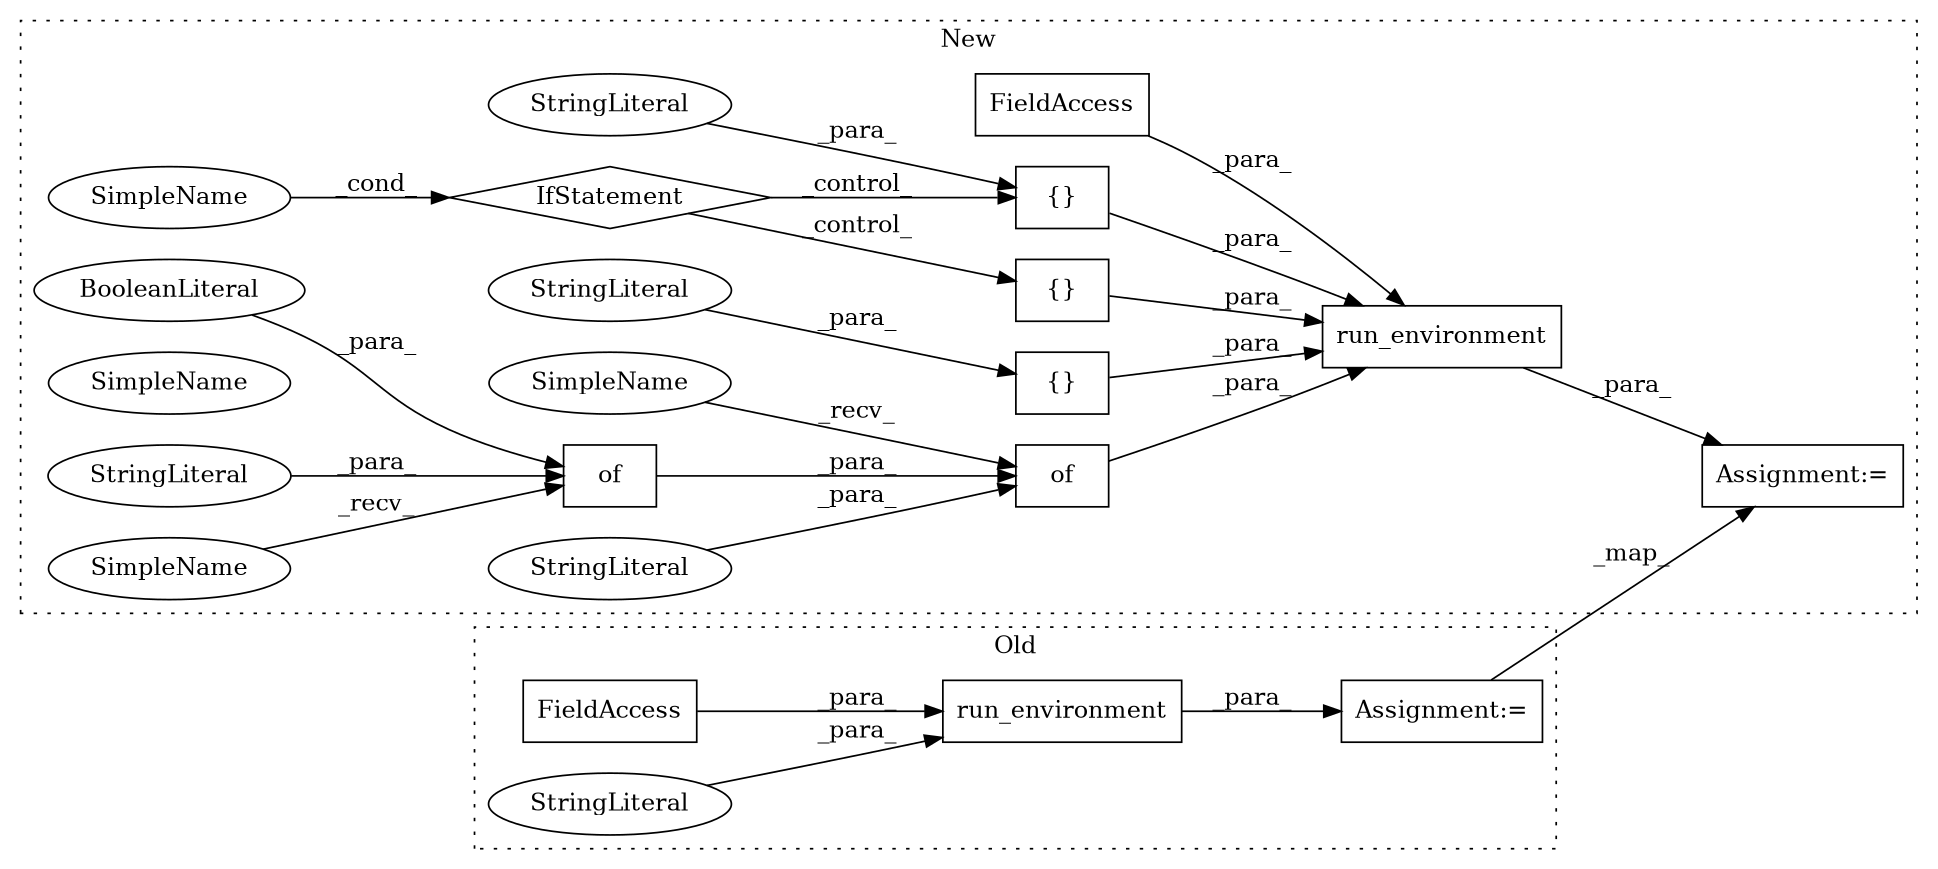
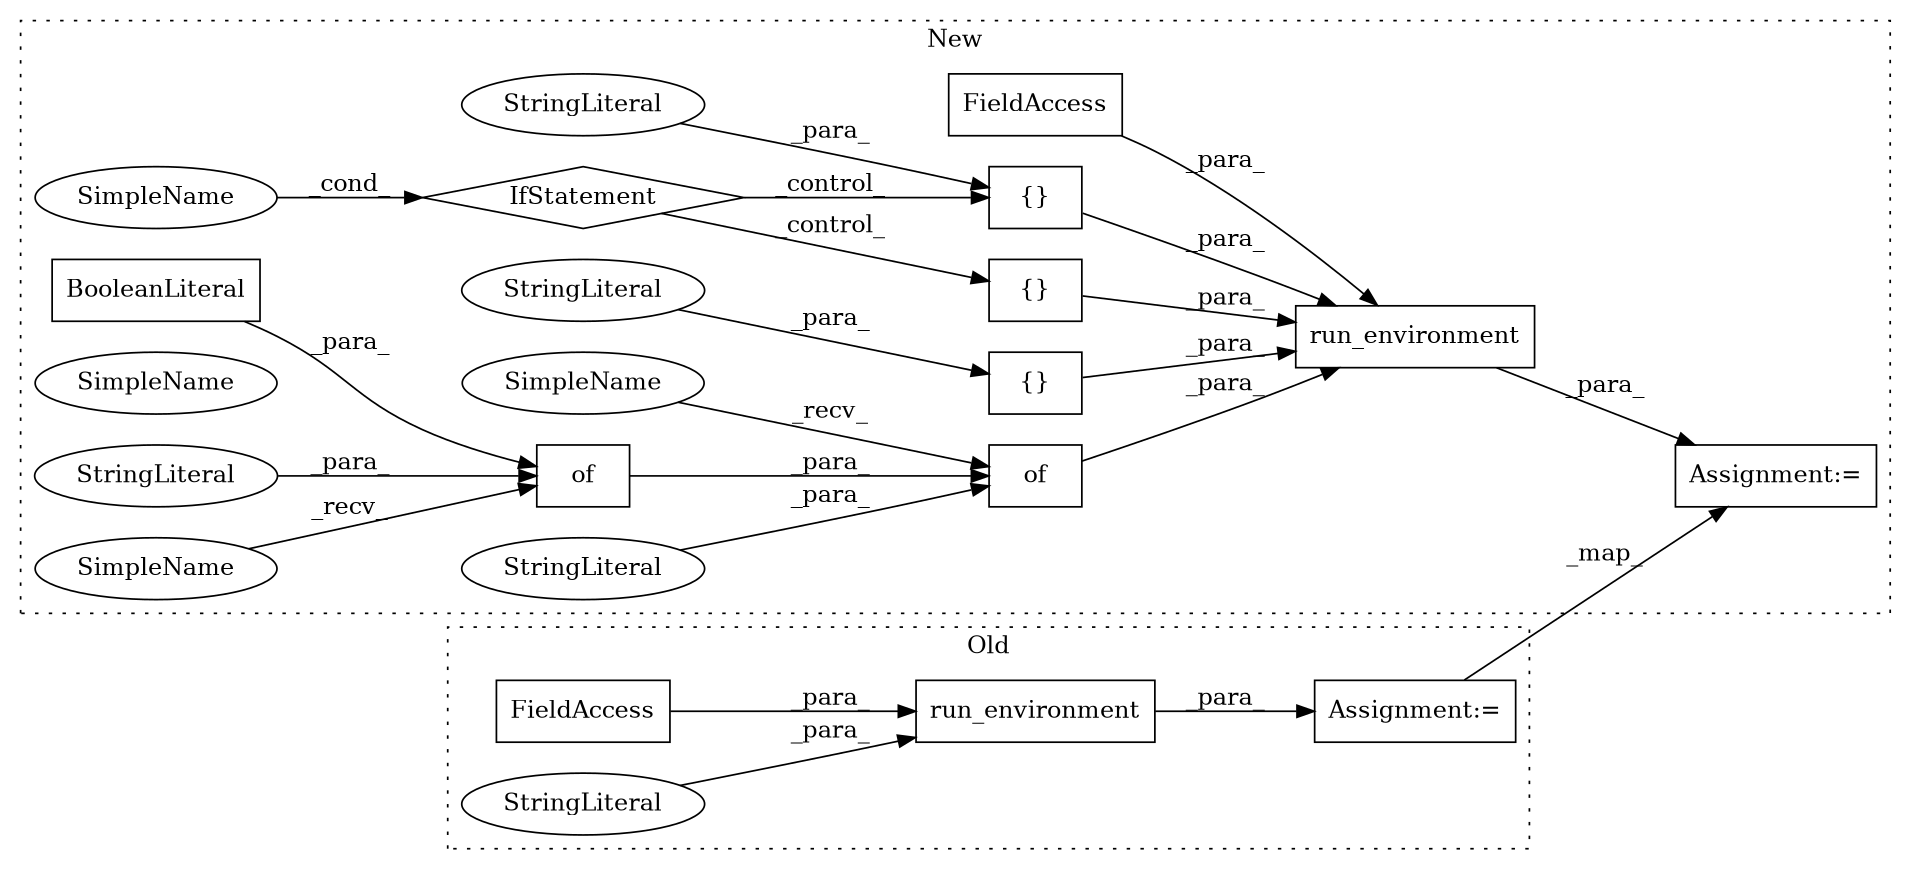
  digraph {
    rankdir=LR
    node [a=45 l=7 s=1804 shape=box]
    n1 [a=32 l="16,1" label=run_environment s="1674,1704"]
    n2 [a=22 l=6 label=FieldAccess s=1698]
    n3 [label=StringLiteral s=1690 shape=ellipse]
    n4 [a=7 l=2 label="Assignment:=" s=1672]
    n5 [a=4 l=2 label="{}" s=1838]
    n6 [a=32 l="16,1" label=run_environment s="1759,1928"]
    n7 [a=4 l="1,1" label="{}" s="1855,1863"]
    n8 [a=22 l=6 label=FieldAccess s=1775]
    n9 [a=32 l="3,1" label=of s="1869,1910"]
    n10 [a=32 l="3,1" label=of s="1892,1909"]
-   n11 [a=9 l=4 label=BooleanLiteral s=1905 shape=ellipse]
+   n11 [a=9 l=4 label=BooleanLiteral s=1905]
    n12 [label=StringLiteral s=1856 shape=ellipse]
    n13 [l=15 label=StringLiteral s=1872 shape=ellipse]
    n14 [l=9 label=StringLiteral s=1895 shape=ellipse]
    n15 [a=7 l=2 label="Assignment:=" s=1757]
    n16 [a=4 l="1,1" label="{}" s="1794,1802"]
    n17 [a=25 l=3 label=IfStatement s=1826 shape=diamond]
    n18 [a=42 l=22 label=SimpleName shape=ellipse]
    n19 [label=StringLiteral s=1795 shape=ellipse]
    n20 [a=42 l=22 label=SimpleName shape=ellipse]
    n21 [a=42 l=3 label=SimpleName s=1888 shape=ellipse]
    n22 [a=42 l=3 label=SimpleName s=1865 shape=ellipse]
    subgraph cluster_1 {
      label=Old
      style=dotted
      n1
      n2
      n3
      n4
    }
    subgraph cluster_2 {
      label=New
      style=dotted
      n5
      n6
      n7
      n8
      n9
      n10
      n11
      n12
      n13
      n14
      n15
      n16
      n17
      n18
      n19
      n20
      n21
      n22
    }
    n1 -> n4 [label=_para_]
    n2 -> n1 [label=_para_]
    n3 -> n1 [label=_para_]
    n4 -> n15 [label=_map_]
    n5 -> n6 [label=_para_]
    n6 -> n15 [label=_para_]
    n7 -> n6 [label=_para_]
    n8 -> n6 [label=_para_]
    n9 -> n6 [label=_para_]
    n10 -> n9 [label=_para_]
    n11 -> n10 [label=_para_]
    n12 -> n7 [label=_para_]
    n13 -> n9 [label=_para_]
    n14 -> n10 [label=_para_]
    n16 -> n6 [label=_para_]
    n17 -> n5 [label=_control_]
    n17 -> n7 [label=_control_]
    n19 -> n16 [label=_para_]
    n20 -> n17 [label=_cond_]
    n21 -> n10 [label=_recv_]
    n22 -> n9 [label=_recv_]
  }
